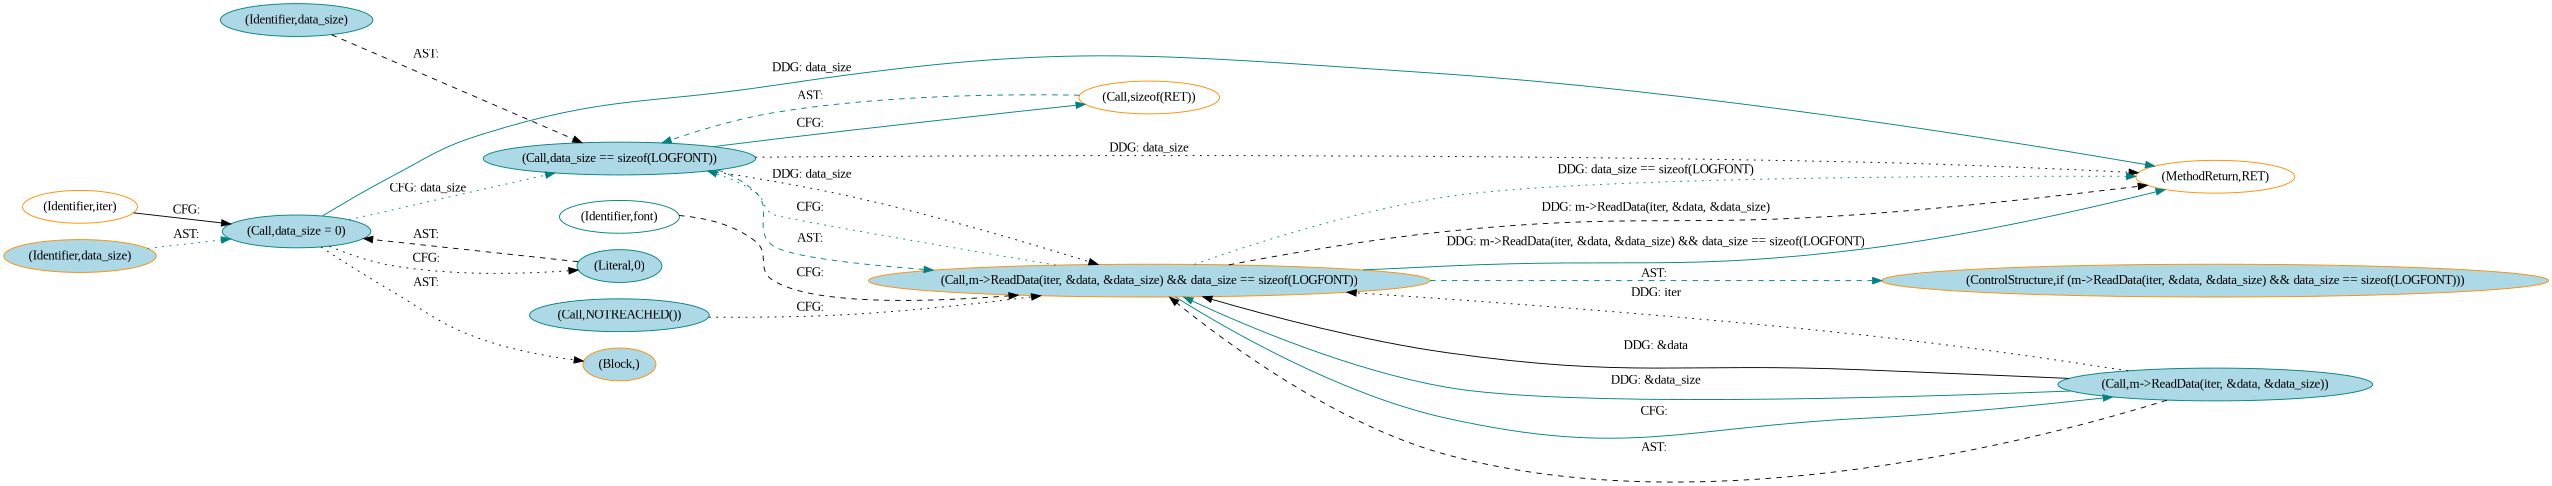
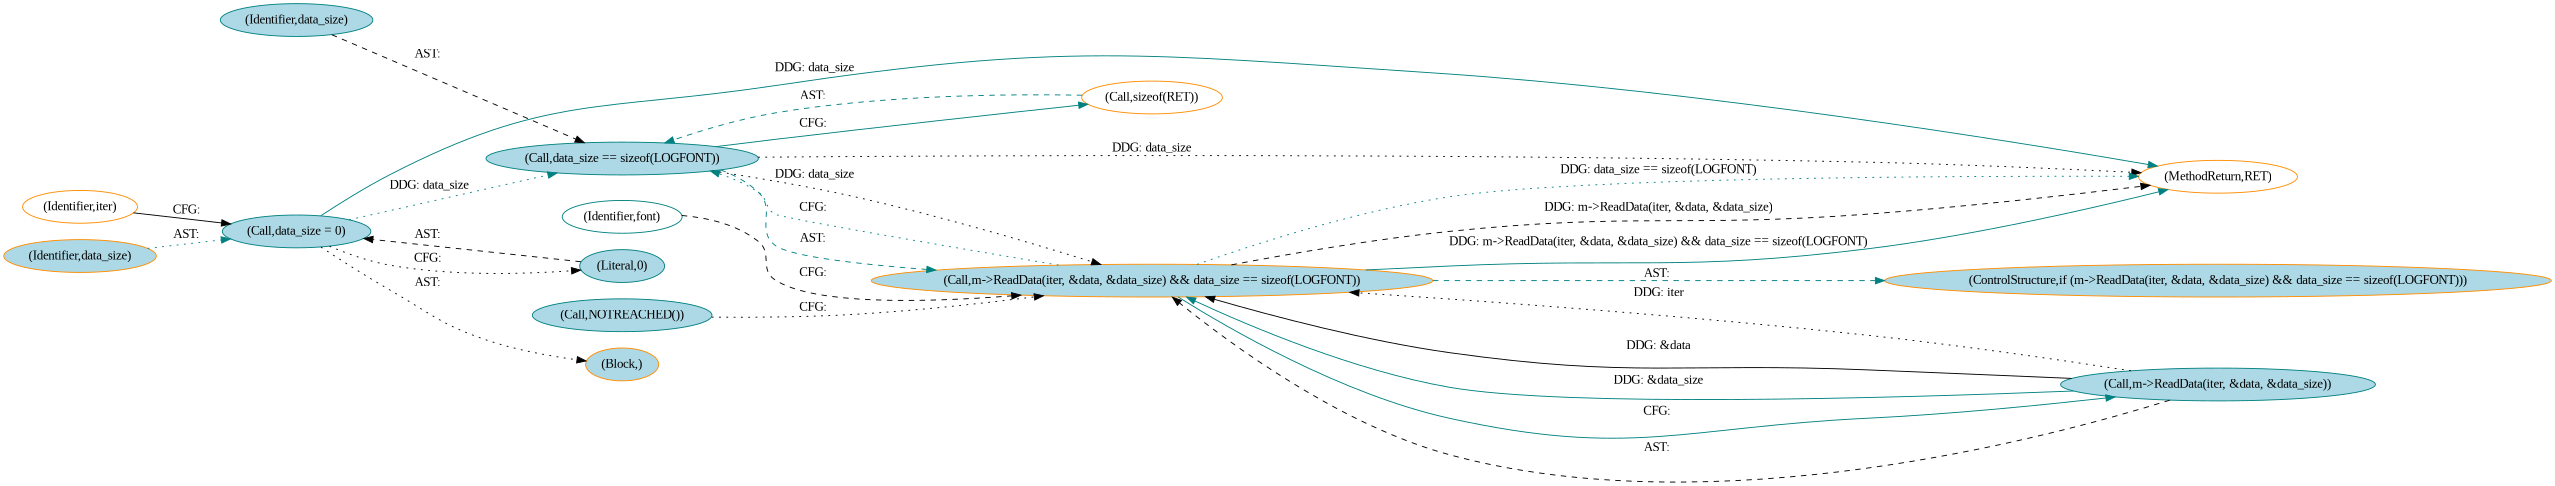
  digraph {
    fontname="Liberation Serif"
    rankdir=LR
    node [color=teal fillcolor=lightblue fontname="Liberation Serif" style=filled]
    edge [color=black fontname="Liberation Serif" style=dotted]
    n1 [label="(Call,data_size == sizeof(LOGFONT))"]
    n2 [color=darkorange label="(Call,m->ReadData(iter, &data, &data_size) && data_size == sizeof(LOGFONT))"]
    n3 [color=darkorange fillcolor=white label="(Call,sizeof(RET))"]
    n4 [color=darkorange fillcolor=white label="(MethodReturn,RET)"]
    n5 [color=darkorange label="(ControlStructure,if (m->ReadData(iter, &data, &data_size) && data_size == sizeof(LOGFONT)))"]
    n6 [label="(Call,m->ReadData(iter, &data, &data_size))"]
    n7 [label="(Call,data_size = 0)"]
    n8 [label="(Literal,0)"]
    n9 [color=darkorange label="(Block,)"]
    n10 [color=darkorange fillcolor=white label="(Identifier,iter)"]
    n11 [fillcolor=white label="(Identifier,font)"]
    n12 [label="(Identifier,data_size)"]
    n13 [label="(Call,NOTREACHED())"]
    n14 [color=darkorange label="(Identifier,data_size)"]
    n1 -> n2 [color=teal label="AST: " style=dashed]
    n1 -> n2 [label="DDG: data_size"]
    n1 -> n3 [color=teal label="CFG: " style=solid]
    n1 -> n4 [label="DDG: data_size"]
    n2 -> n1 [color=teal label="CFG: "]
    n2 -> n4 [color=teal label="DDG: data_size == sizeof(LOGFONT)"]
    n2 -> n4 [label="DDG: m->ReadData(iter, &data, &data_size)" style=dashed]
    n2 -> n4 [color=teal label="DDG: m->ReadData(iter, &data, &data_size) && data_size == sizeof(LOGFONT)" style=solid]
    n2 -> n5 [color=teal label="AST: " style=dashed]
    n2 -> n6 [color=teal label="CFG: " style=solid]
    n3 -> n1 [color=teal label="AST: " style=dashed]
    n6 -> n2 [label="AST: " style=dashed]
    n6 -> n2 [label="DDG: iter"]
    n6 -> n2 [label="DDG: &data" style=solid]
    n6 -> n2 [color=teal label="DDG: &data_size" style=solid]
-   n7 -> n1 [color=teal label="CFG: data_size"]
+   n7 -> n1 [color=teal label="DDG: data_size"]
    n7 -> n4 [color=teal label="DDG: data_size" style=solid]
    n7 -> n8 [label="CFG: "]
    n7 -> n9 [label="AST: "]
    n8 -> n7 [label="AST: " style=dashed]
    n10 -> n7 [label="CFG: " style=solid]
    n11 -> n2 [label="CFG: " style=dashed]
    n12 -> n1 [label="AST: " style=dashed]
    n13 -> n2 [label="CFG: "]
    n14 -> n7 [color=teal label="AST: "]
  }
